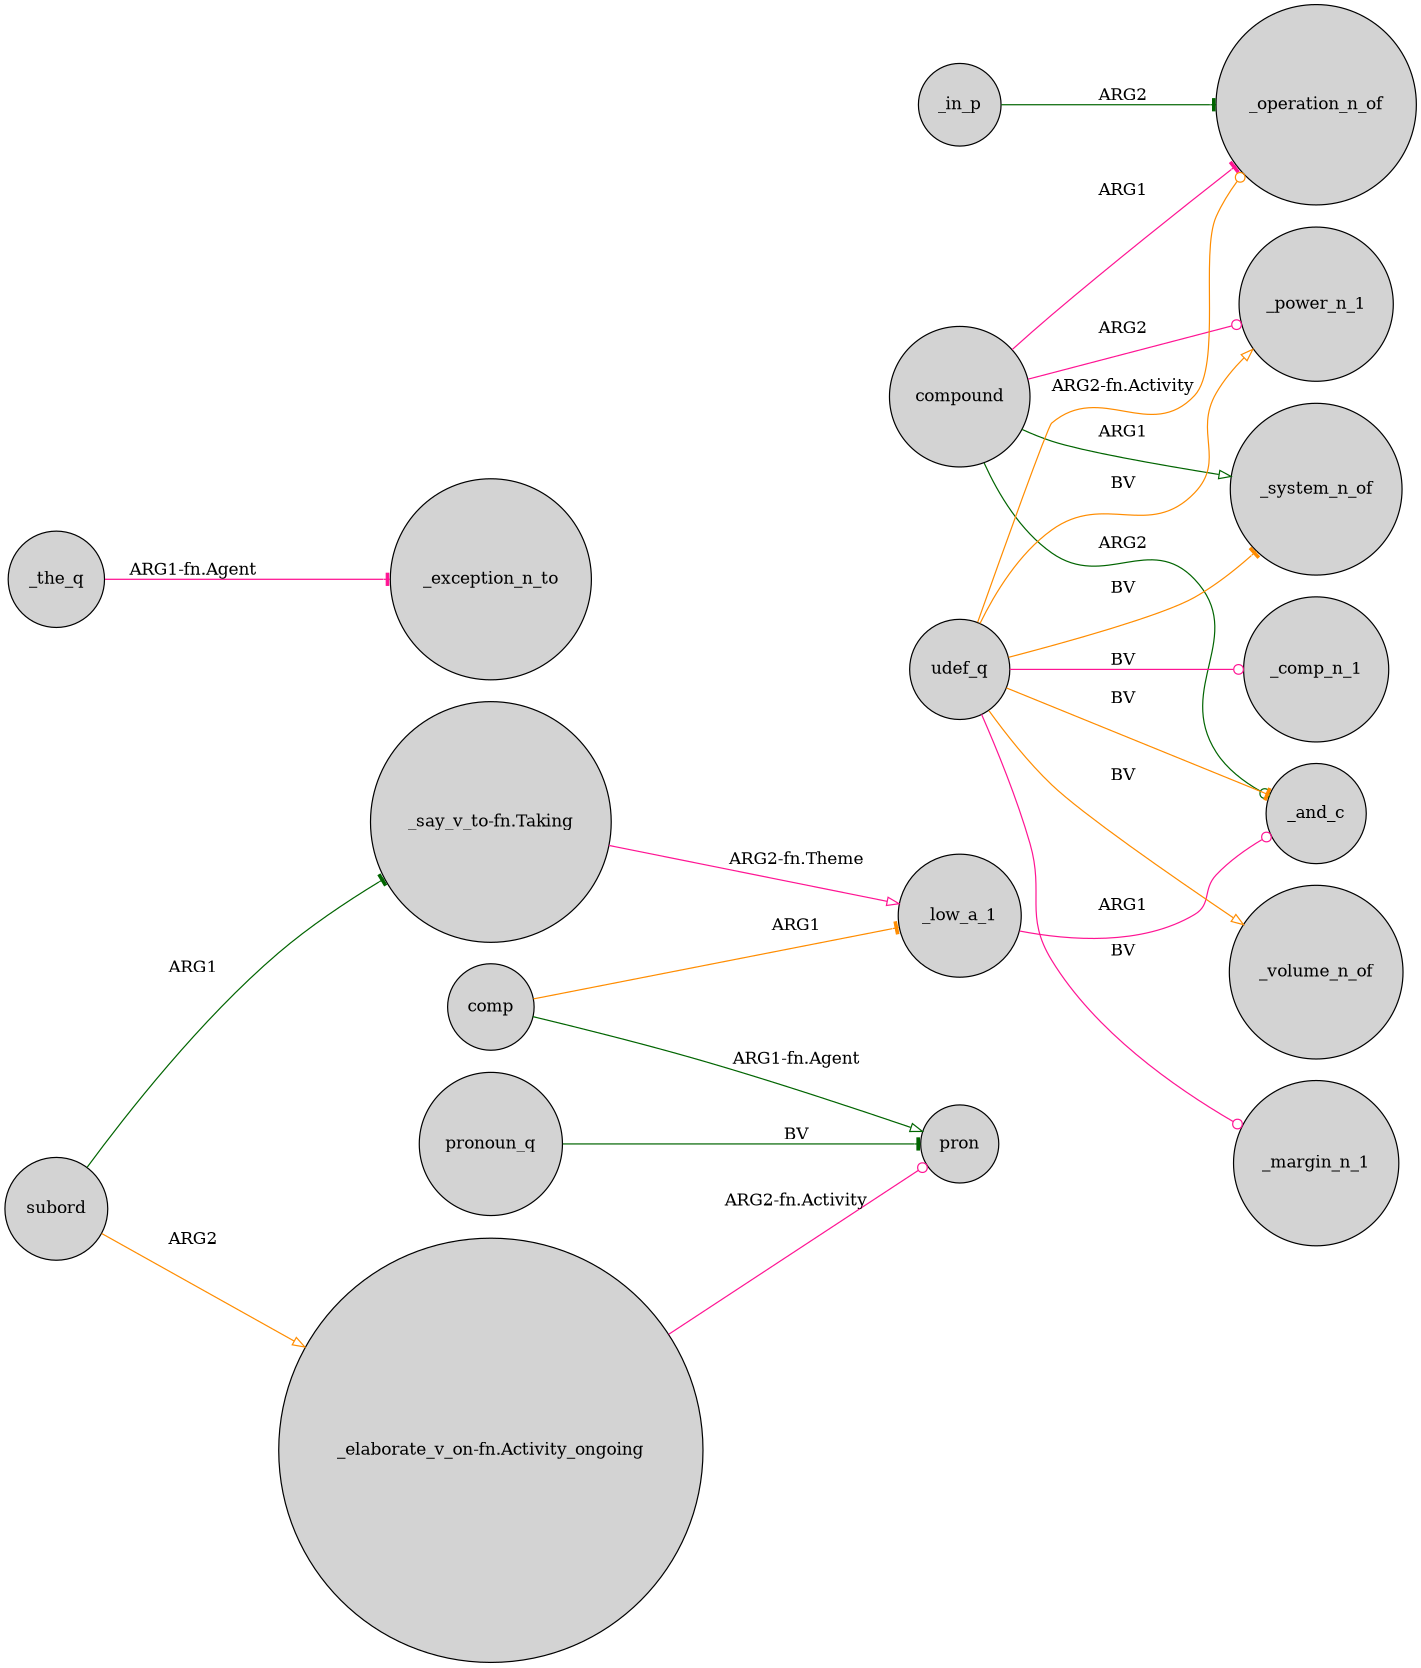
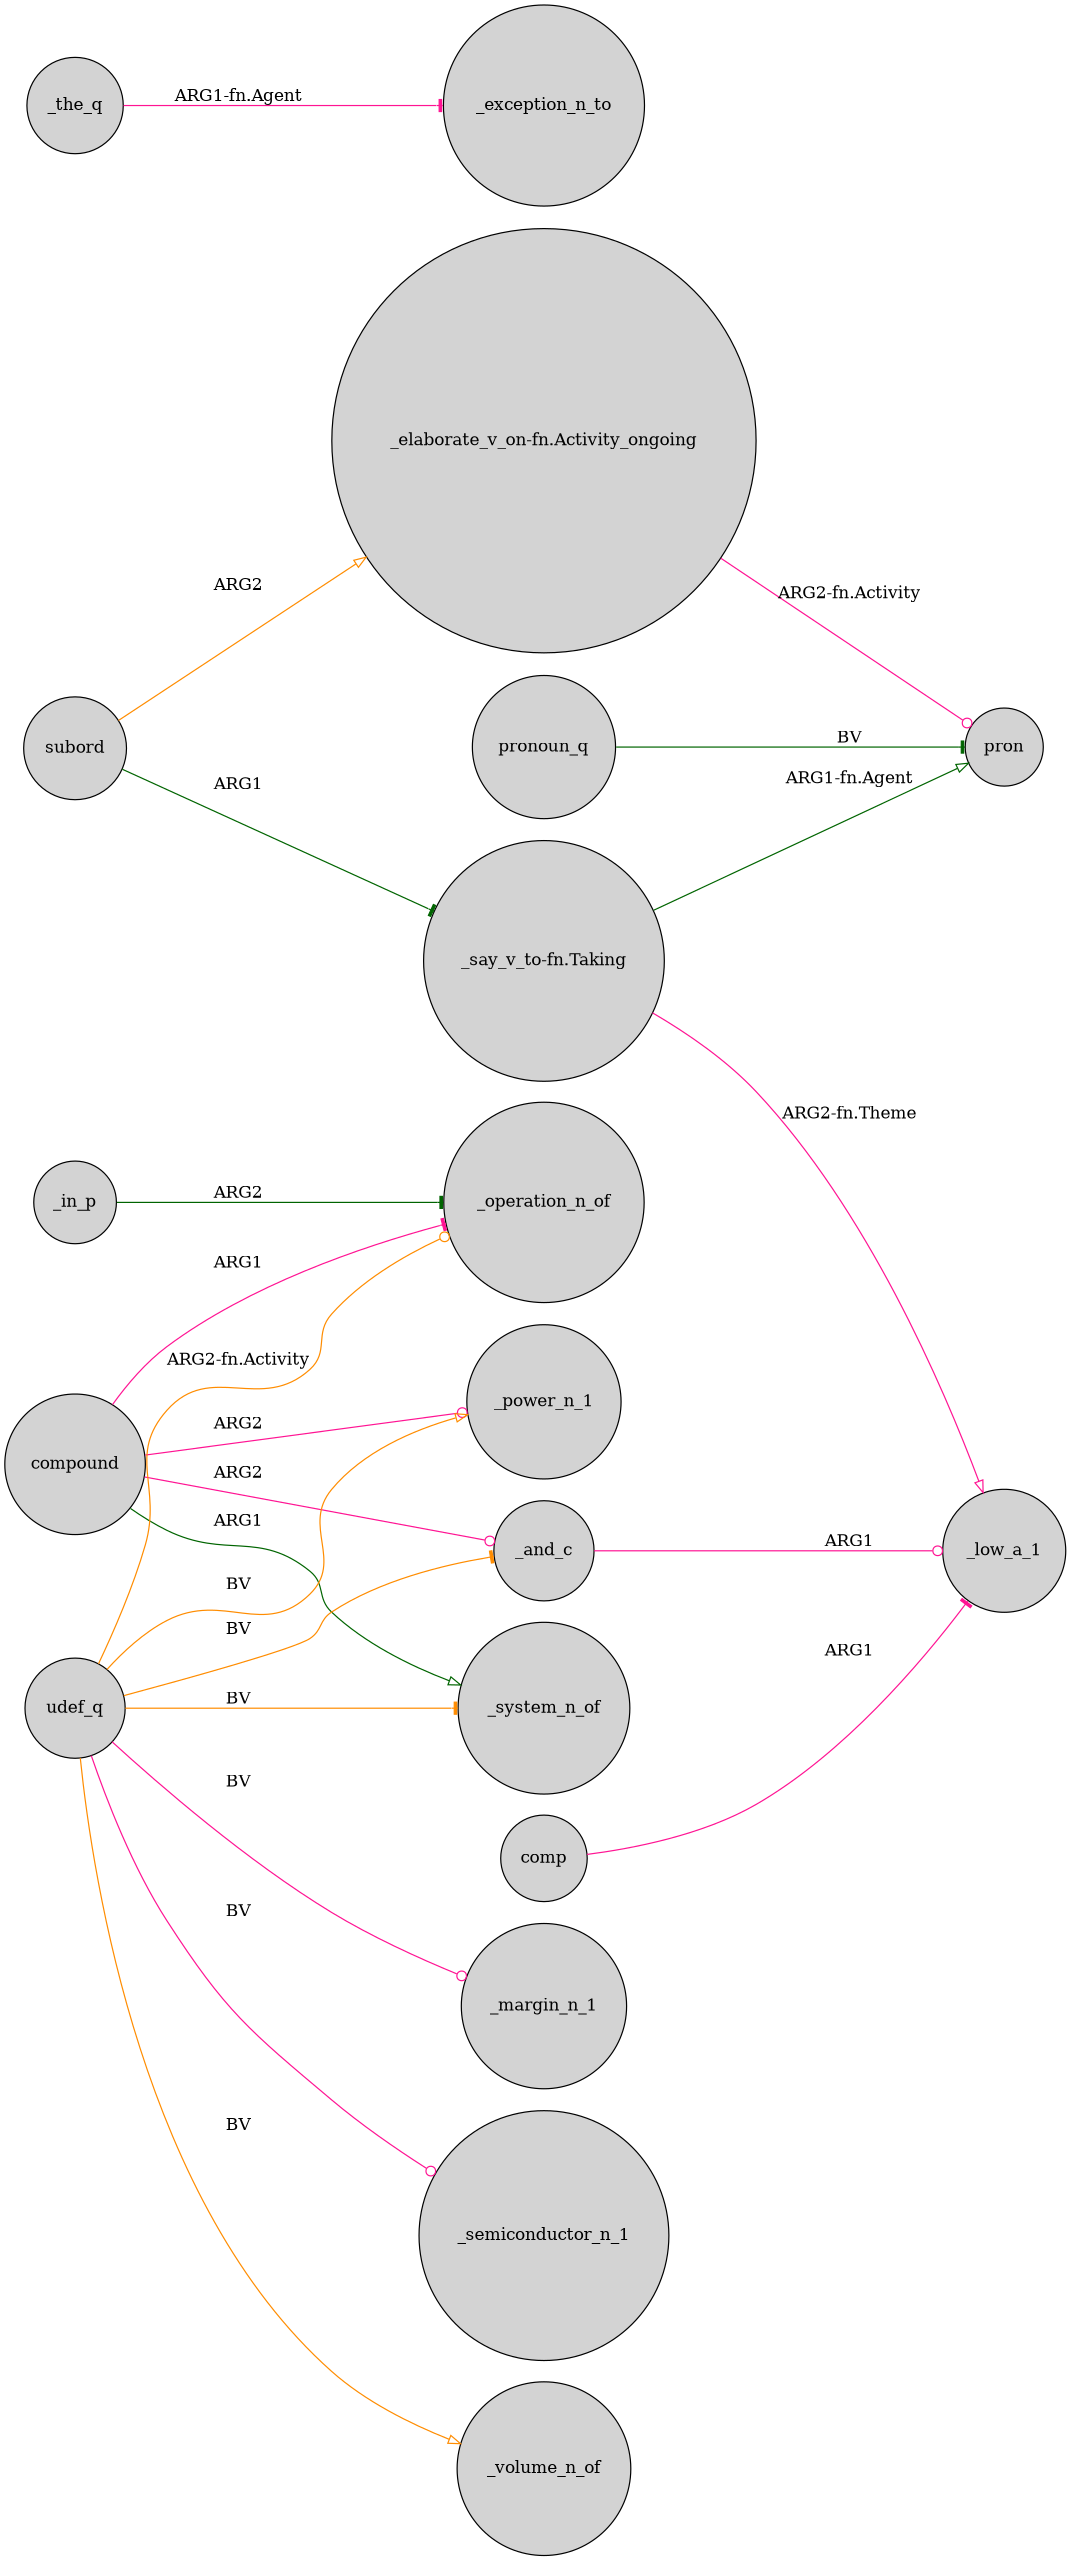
  digraph {
    rankdir=LR
    node [shape=circle style=filled]
    edge [arrowhead=tee color=deeppink]
    compound
    _system_n_of
    _operation_n_of
    _and_c
    _power_n_1
    _in_p
    _low_a_1
    comp
    udef_q
    _margin_n_1
-   _semiconductor_n_1 [label=_comp_n_1]
+   _semiconductor_n_1
    _volume_n_of
    _the_q
    _exception_n_to
    "_say_v_to-fn.Taking"
    pron
    pronoun_q
    subord
    "_elaborate_v_on-fn.Activity_ongoing"
    compound -> _system_n_of [arrowhead=onormal color=darkgreen label=ARG1]
    compound -> _operation_n_of [label=ARG1]
-   compound -> _and_c [arrowhead=odot color=darkgreen label=ARG2]
+   compound -> _and_c [arrowhead=odot label=ARG2]
    compound -> _power_n_1 [arrowhead=odot label=ARG2]
    _in_p -> _operation_n_of [color=darkgreen label=ARG2]
-   _low_a_1 -> _and_c [arrowhead=odot label=ARG1]
-   comp -> _low_a_1 [color=darkorange label=ARG1]
+   _and_c -> _low_a_1 [arrowhead=odot label=ARG1]
+   comp -> _low_a_1 [label=ARG1]
    udef_q -> _system_n_of [color=darkorange label=BV]
    udef_q -> _operation_n_of [arrowhead=odot color=darkorange label="ARG2-fn.Activity"]
    udef_q -> _and_c [color=darkorange label=BV]
    udef_q -> _power_n_1 [arrowhead=onormal color=darkorange label=BV]
    udef_q -> _margin_n_1 [arrowhead=odot label=BV]
    udef_q -> _semiconductor_n_1 [arrowhead=odot label=BV]
    udef_q -> _volume_n_of [arrowhead=onormal color=darkorange label=BV]
    _the_q -> _exception_n_to [label="ARG1-fn.Agent"]
    "_say_v_to-fn.Taking" -> _low_a_1 [arrowhead=onormal label="ARG2-fn.Theme"]
-   comp -> pron [arrowhead=onormal color=darkgreen label="ARG1-fn.Agent"]
+   "_say_v_to-fn.Taking" -> pron [arrowhead=onormal color=darkgreen label="ARG1-fn.Agent"]
    pronoun_q -> pron [color=darkgreen label=BV]
    subord -> "_say_v_to-fn.Taking" [color=darkgreen label=ARG1]
    subord -> "_elaborate_v_on-fn.Activity_ongoing" [arrowhead=onormal color=darkorange label=ARG2]
    "_elaborate_v_on-fn.Activity_ongoing" -> pron [arrowhead=odot label="ARG2-fn.Activity"]
  }
